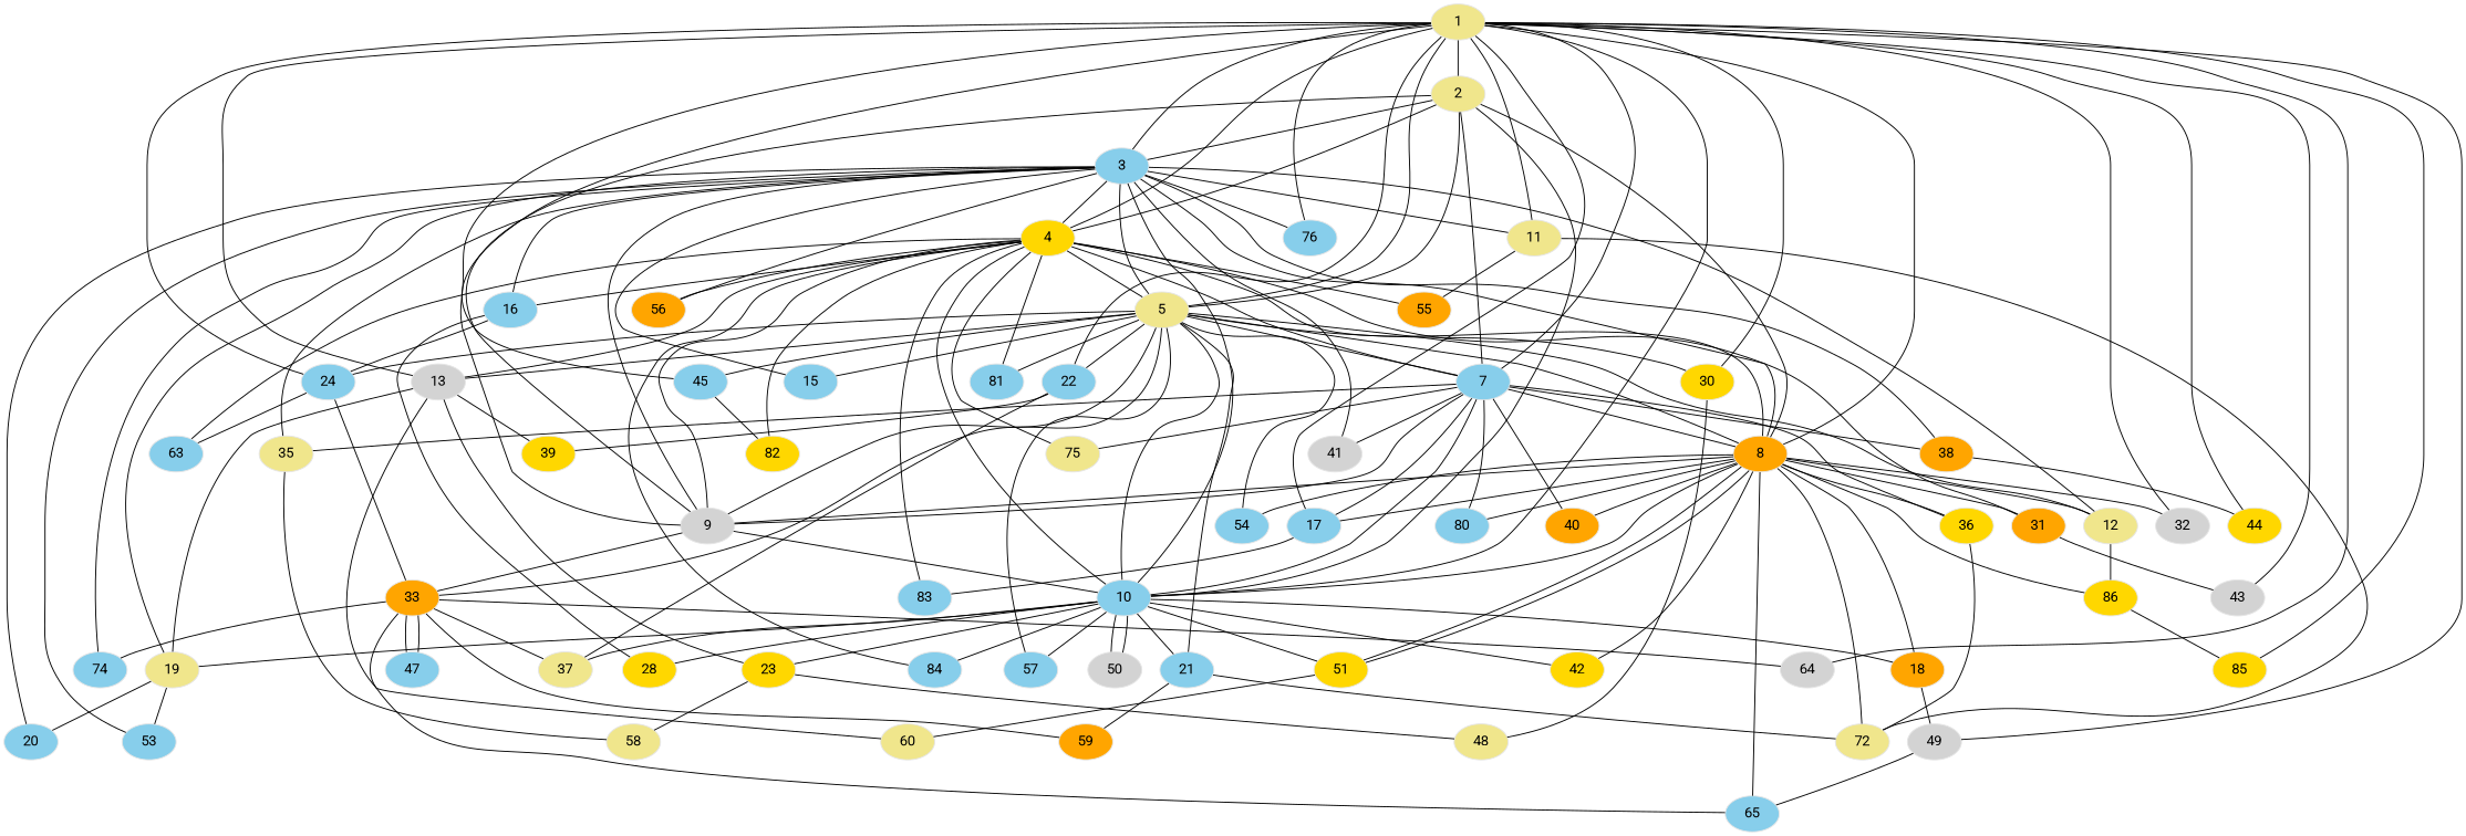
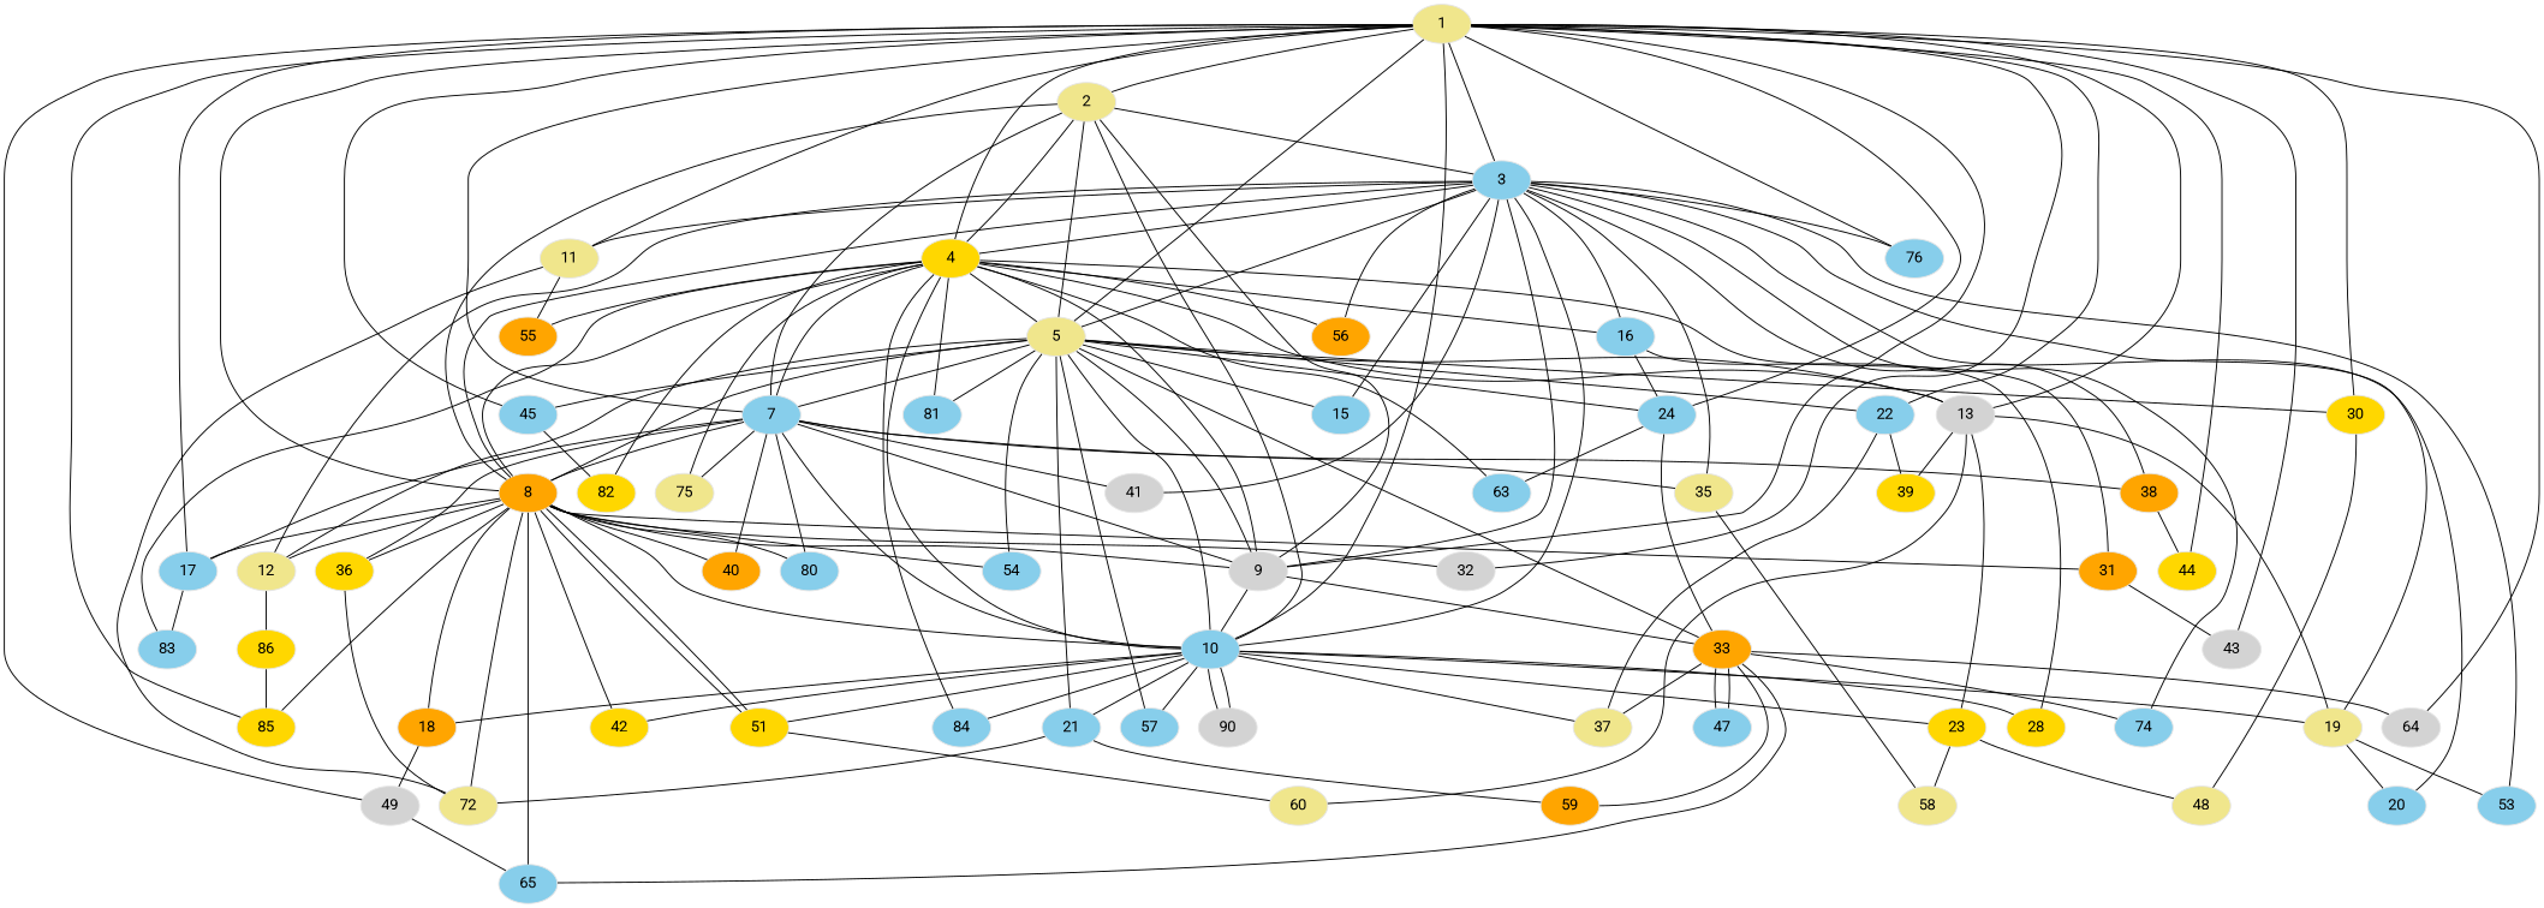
  graph {
    fontname=Roboto
    node [color=gray90 fillcolor=skyblue fontname=Roboto style=filled]
    edge [fontname=Roboto]
    1 [fillcolor=khaki super="+6"]
    2 [fillcolor=khaki super="+77"]
    3 [super="+78"]
    4 [fillcolor=gold super="+67"]
    5 [fillcolor=khaki super="+25"]
    7 [super="+79"]
    8 [fillcolor=orange super="+26"]
    9 [fillcolor=lightgrey]
    10 [super="+73"]
    11 [fillcolor=khaki]
    13 [fillcolor=lightgrey super="+14"]
    17 [super="+29"]
    22 [super="+70"]
    24 [super="+27"]
    30 [fillcolor=gold super="+62"]
    32 [fillcolor=lightgrey]
    43 [fillcolor=lightgrey]
    44 [fillcolor=gold]
    45 [super="+46"]
    49 [fillcolor=lightgrey super="+69"]
    64 [fillcolor=lightgrey]
    76
    n23 [fillcolor=gold label=85]
    12 [fillcolor=khaki super="+71"]
    15
    16 [super="+61"]
    19 [fillcolor=khaki super="+52"]
    20
    35 [fillcolor=khaki]
    38 [fillcolor=orange]
    41 [fillcolor=lightgrey]
    53
    56 [fillcolor=orange]
    74
    31 [fillcolor=orange]
    55 [fillcolor=orange]
    63
    75 [fillcolor=khaki]
    81
    82 [fillcolor=gold]
    83
    84
    21
    33 [fillcolor=orange super="+34"]
    54
    57
    36 [fillcolor=gold super="+85"]
    40 [fillcolor=orange]
    80
    18 [fillcolor=orange]
    42 [fillcolor=gold]
    51 [fillcolor=gold super="+66"]
    65
    72 [fillcolor=khaki super="+87"]
    86 [fillcolor=gold]
    23 [fillcolor=gold]
    28 [fillcolor=gold]
    37 [fillcolor=khaki]
-   50 [fillcolor=lightgrey]
+   50 [fillcolor=lightgrey label=90]
    39 [fillcolor=gold]
    60 [fillcolor=khaki]
    48 [fillcolor=khaki]
    58 [fillcolor=khaki]
    59 [fillcolor=orange]
    47
    1 -- 2 [weight=2]
    1 -- 3 [weight=2]
    1 -- 4 [weight=3]
    1 -- 5 [weight=2]
    1 -- 7 [weight=2]
    1 -- 8 [weight=2]
    1 -- 9 [weight=2]
    1 -- 10 [weight=2]
    1 -- 11
    1 -- 13
    1 -- 17
    1 -- 22
    1 -- 24 [weight=2]
    1 -- 30 [weight=2]
    1 -- 32
    1 -- 43
    1 -- 44
    1 -- 45
    1 -- 49
    1 -- 64
    1 -- 76
    1 -- n23
    2 -- 3
    2 -- 4 [weight=2]
    2 -- 5
    2 -- 7
    2 -- 8
    2 -- 9
    2 -- 10
    3 -- 4
    3 -- 5
    3 -- 8 [weight=2]
    3 -- 9
    3 -- 10
    3 -- 11
    3 -- 76
    3 -- 12
    3 -- 15
    3 -- 16
    3 -- 19
    3 -- 20
    3 -- 35
    3 -- 38
    3 -- 41
    3 -- 53
    3 -- 56
    3 -- 74
    4 -- 5 [weight=2]
    4 -- 7
    4 -- 8 [weight=2]
    4 -- 9
    4 -- 10
    4 -- 13
    4 -- 16
    4 -- 56
    4 -- 31
    4 -- 55
    4 -- 63
    4 -- 75
    4 -- 81
    4 -- 82
    4 -- 83
    4 -- 84
    5 -- 7
    5 -- 8
    5 -- 9
    5 -- 10
    5 -- 13
    5 -- 22
    5 -- 24
    5 -- 30
    5 -- 45 [weight=2]
    5 -- 12
    5 -- 15
    5 -- 81
    5 -- 21
    5 -- 33
    5 -- 54
    5 -- 57
    7 -- 8 [weight=2]
    7 -- 9
    7 -- 10
    7 -- 17
    7 -- 35
    7 -- 38
    7 -- 41
    7 -- 75
    7 -- 36
    7 -- 40
    7 -- 80
    8 -- 9
    8 -- 10
    8 -- 17
    8 -- 32
    8 -- 12
    8 -- 31
    8 -- 54
    8 -- 36
    8 -- 40
    8 -- 80
    8 -- 18
    8 -- 42
    8 -- 51
    8 -- 51
    8 -- 65
    8 -- 72
-   8 -- 86
+   8 -- n23
    9 -- 10
    9 -- 33
    10 -- 19
    10 -- 84
    10 -- 21 [weight=2]
    10 -- 57
    10 -- 18
    10 -- 42
    10 -- 51
    10 -- 23
    10 -- 28
    10 -- 37
    10 -- 50
    10 -- 50
    11 -- 55
    11 -- 72
    13 -- 19
    13 -- 23
    13 -- 39
    13 -- 60
    17 -- 83
    22 -- 37
    22 -- 39
    24 -- 63
    24 -- 33
    30 -- 48
    45 -- 82
    49 -- 65
    12 -- 86
    16 -- 24
    16 -- 28
    19 -- 20
    19 -- 53
    35 -- 58
    38 -- 44
    31 -- 43
    21 -- 72
    21 -- 59
    33 -- 64
    33 -- 74
    33 -- 65
    33 -- 37
    33 -- 59
    33 -- 47
    33 -- 47
    36 -- 72
    18 -- 49
    51 -- 60
    86 -- n23
    23 -- 48
    23 -- 58
  }
